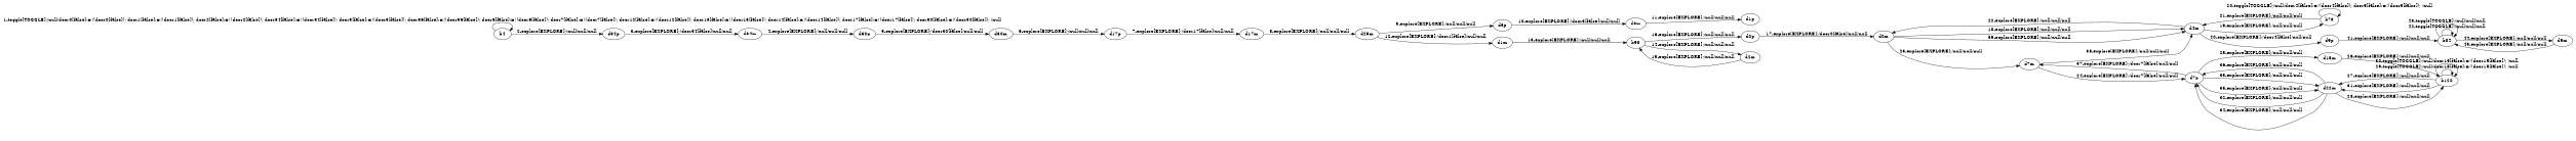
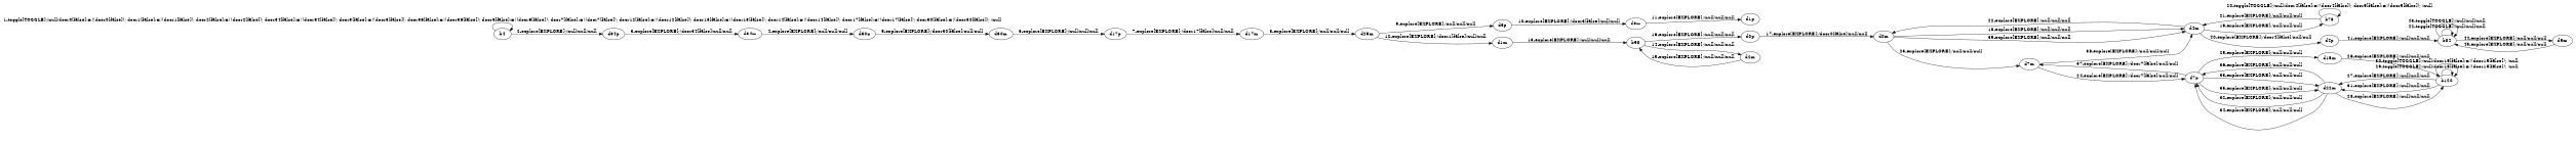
  digraph {
    rankdir=LR
    b4
    d34p
    d34m
    d30p
    d30m
    d17p
    d17m
    d25m
    d3p
    d1m
    d3m
    d1p
    b98
    d2m
    d0p
    d0m
    d4m
    d7m
    b73
-   d4p [label=d9p]
+   d4p
    d7p
    b84
    d15m
    d22m
    b120
    d5m
    b4 -> b4 [label="1-toggle[TOGGLE];/null/door0[false]:=!(door0[false]); door1[false]:=!(door1[false]); door2[false]:=!(door2[false]); door34[false]:=!(door34[false]); door3[false]:=!(door3[false]); door36[false]:=!(door36[false]); door6[false]:=!(door6[false]); door7[false]:=!(door7[false]); door12[false]:=!(door12[false]); door13[false]:=!(door13[false]); door14[false]:=!(door14[false]); door17[false]:=!(door17[false]); door30[false]:=!(door30[false]); /null"]
    b4 -> d34p [label="2-explore[EXPLORE];/null/null/null"]
    d34p -> d34m [label="3-explore[EXPLORE];/door34[false]/null/null"]
    d34m -> d30p [label="4-explore[EXPLORE];/null/null/null"]
    d30p -> d30m [label="5-explore[EXPLORE];/door30[false]/null/null"]
    d30m -> d17p [label="6-explore[EXPLORE];/null/null/null"]
    d17p -> d17m [label="7-explore[EXPLORE];/door17[false]/null/null"]
    d17m -> d25m [label="8-explore[EXPLORE];/null/null/null"]
    d25m -> d3p [label="9-explore[EXPLORE];/null/null/null"]
    d25m -> d1m [label="12-explore[EXPLORE];/door1[false]/null/null"]
    d3p -> d3m [label="10-explore[EXPLORE];/door3[false]/null/null"]
    d1m -> b98 [label="13-explore[EXPLORE];/null/null/null"]
    d3m -> d1p [label="11-explore[EXPLORE];/null/null/null"]
    b98 -> d2m [label="14-explore[EXPLORE];/null/null/null"]
    b98 -> d0p [label="16-explore[EXPLORE];/null/null/null"]
    d2m -> b98 [label="15-explore[EXPLORE];/null/null/null"]
    d0p -> d0m [label="17-explore[EXPLORE];/door0[false]/null/null"]
    d0m -> d4m [label="18-explore[EXPLORE];/null/null/null"]
    d0m -> d4m [label="39-explore[EXPLORE];/null/null/null"]
    d0m -> d7m [label="23-explore[EXPLORE];/null/null/null"]
    d4m -> d0m [label="22-explore[EXPLORE];/null/null/null"]
    d4m -> b73 [label="19-explore[EXPLORE];/null/null/null"]
    d4m -> d4p [label="40-explore[EXPLORE];/door4[false]/null/null"]
    d7m -> d4m [label="38-explore[EXPLORE];/null/null/null"]
    d7m -> d7p [label="24-explore[EXPLORE];/door7[false]/null/null"]
    b73 -> d4m [label="21-explore[EXPLORE];/null/null/null"]
    b73 -> b73 [label="20-toggle[TOGGLE];/null/door4[false]:=!(door4[false]); door5[false]:=!(door5[false]); /null"]
    d4p -> b84 [label="41-explore[EXPLORE];/null/null/null"]
    d7p -> d7m [label="37-explore[EXPLORE];/door7[false]/null/null"]
    d7p -> d15m [label="25-explore[EXPLORE];/null/null/null"]
    d7p -> d22m [label="33-explore[EXPLORE];/null/null/null"]
    d7p -> d22m [label="35-explore[EXPLORE];/null/null/null"]
    b84 -> b84 [label="42-toggle[TOGGLE];/null/null/null"]
    b84 -> b84 [label="43-toggle[TOGGLE];/null/null/null"]
    b84 -> d5m [label="44-explore[EXPLORE];/null/null/null"]
    d15m -> b120 [label="26-explore[EXPLORE];/null/null/null"]
    d22m -> d7p [label="32-explore[EXPLORE];/null/null/null"]
    d22m -> d7p [label="34-explore[EXPLORE];/null/null/null"]
    d22m -> d7p [label="36-explore[EXPLORE];/null/null/null"]
    d22m -> b120 [label="28-explore[EXPLORE];/null/null/null"]
    b120 -> d22m [label="27-explore[EXPLORE];/null/null/null"]
    b120 -> d22m [label="31-explore[EXPLORE];/null/null/null"]
    b120 -> b120 [label="29-toggle[TOGGLE];/null/door15[false]:=!(door15[false]); /null"]
    b120 -> b120 [label="30-toggle[TOGGLE];/null/door15[false]:=!(door15[false]); /null"]
    d5m -> b84 [label="45-explore[EXPLORE];/null/null/null"]
  }
